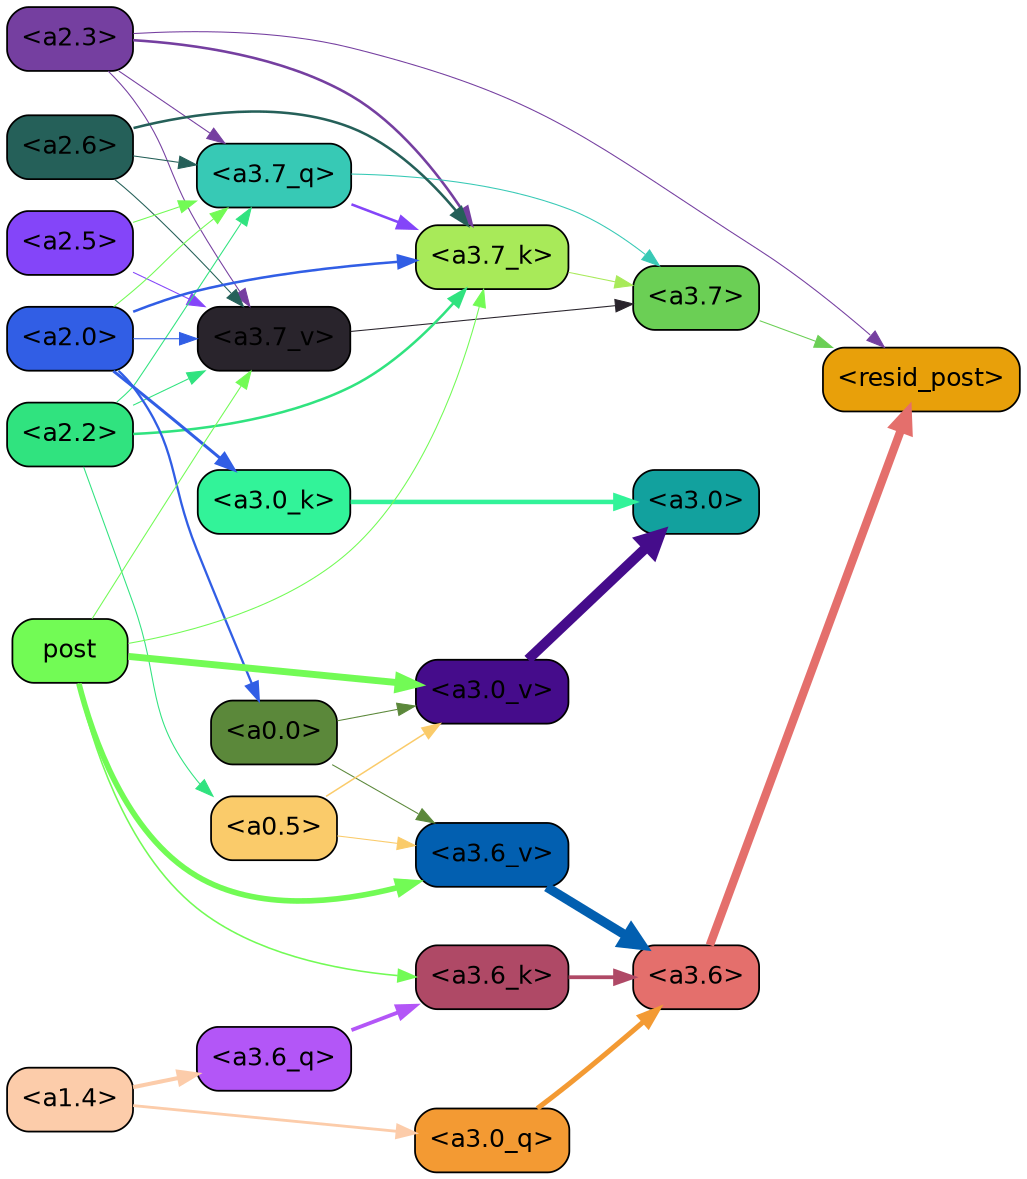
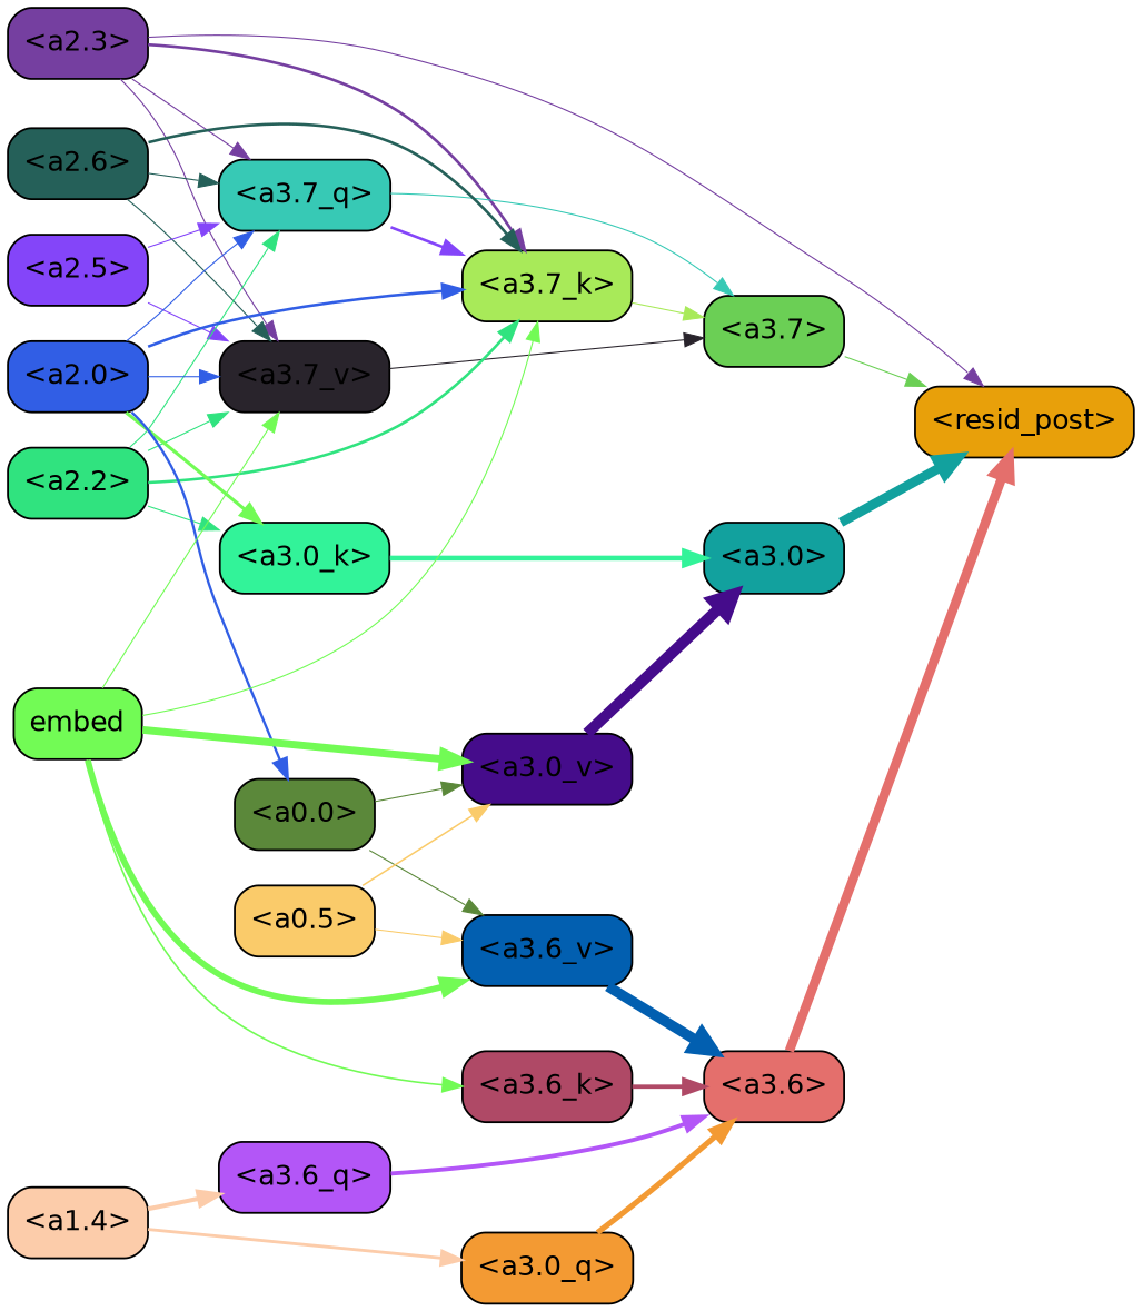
  strict digraph {
    rankdir=LR
    splines=true
    node [color=black fontname=Helvetica shape=box style="filled, rounded"]
    edge [color="#315ee5" penwidth=0.6]
    "<a3.7>" [fillcolor="#6bcf55"]
    "<resid_post>" [fillcolor="#e8a00a"]
    "<a3.6>" [fillcolor="#e46f6c"]
    "<a3.0>" [fillcolor="#12a19e"]
    "<a2.3>" [fillcolor="#753fa0"]
    "<a3.7_q>" [fillcolor="#37c9b5"]
    "<a3.7_k>" [fillcolor="#a8ea59"]
    "<a3.7_v>" [fillcolor="#29242c"]
    "<a3.6_q>" [fillcolor="#b356f7"]
    "<a3.0_q>" [fillcolor="#f39a33"]
    "<a3.6_k>" [fillcolor="#af4966"]
    "<a3.0_k>" [fillcolor="#32f399"]
    "<a3.6_v>" [fillcolor="#025fb0"]
    "<a3.0_v>" [fillcolor="#450c8b"]
    "<a2.6>" [fillcolor="#256059"]
    "<a2.5>" [fillcolor="#8445f9"]
    "<a2.2>" [fillcolor="#30e37f"]
    "<a2.0>" [fillcolor="#315ee5"]
    "<a0.0>" [fillcolor="#5b883a"]
    "<a1.4>" [fillcolor="#fcccaa"]
-   embed [fillcolor="#72fb55" label=post]
+   embed [fillcolor="#72fb55"]
    "<a0.5>" [fillcolor="#facb6a"]
    "<a3.7>" -> "<resid_post>" [color="#6bcf55"]
    "<a3.6>" -> "<resid_post>" [color="#e46f6c" penwidth=4.746312499046326]
+   "<a3.0>" -> "<resid_post>" [color="#12a19e" penwidth=4.896343111991882]
    "<a2.3>" -> "<resid_post>" [color="#753fa0"]
    "<a2.3>" -> "<a3.7_q>" [color="#753fa0"]
    "<a2.3>" -> "<a3.7_k>" [color="#753fa0" penwidth=1.467104621231556]
    "<a2.3>" -> "<a3.7_v>" [color="#753fa0"]
    "<a3.7_q>" -> "<a3.7>" [color="#37c9b5"]
    "<a3.7_q>" -> "<a3.7_k>" [color="#8445f9" penwidth=1.4526091292500496]
    "<a3.7_k>" -> "<a3.7>" [color="#a8ea59"]
    "<a3.7_v>" -> "<a3.7>" [color="#29242c"]
-   "<a3.6_q>" -> "<a3.6_k>" [color="#b356f7" penwidth=2.160832464694977]
+   "<a3.6_q>" -> "<a3.6>" [color="#b356f7" penwidth=2.160832464694977]
    "<a3.0_q>" -> "<a3.6>" [color="#f39a33" penwidth=2.870753765106201]
    "<a3.6_k>" -> "<a3.6>" [color="#af4966" penwidth=2.13908451795578]
    "<a3.0_k>" -> "<a3.0>" [color="#32f399" penwidth=2.520303964614868]
    "<a3.6_v>" -> "<a3.6>" [color="#025fb0" penwidth=5.297133803367615]
    "<a3.0_v>" -> "<a3.0>" [color="#450c8b" penwidth=5.680712580680847]
    "<a2.6>" -> "<a3.7_q>" [color="#256059"]
    "<a2.6>" -> "<a3.7_k>" [color="#256059" penwidth=1.4453159049153328]
    "<a2.6>" -> "<a3.7_v>" [color="#256059"]
-   "<a2.5>" -> "<a3.7_q>" [color="#72fb55"]
+   "<a2.5>" -> "<a3.7_q>" [color="#8445f9"]
    "<a2.5>" -> "<a3.7_v>" [color="#8445f9"]
    "<a2.2>" -> "<a3.7_q>" [color="#30e37f"]
    "<a2.2>" -> "<a3.7_k>" [color="#30e37f" penwidth=1.4310357049107552]
    "<a2.2>" -> "<a3.7_v>" [color="#30e37f"]
-   "<a2.2>" -> "<a0.5>" [color="#30e37f"]
-   "<a2.0>" -> "<a3.7_q>" [color="#72fb55"]
+   "<a2.2>" -> "<a3.0_k>" [color="#30e37f"]
+   "<a2.0>" -> "<a3.7_q>"
    "<a2.0>" -> "<a3.7_k>" [penwidth=1.4314699843525887]
    "<a2.0>" -> "<a3.7_v>"
-   "<a2.0>" -> "<a3.0_k>" [penwidth=1.712992787361145]
+   "<a2.0>" -> "<a3.0_k>" [color="#72fb55" penwidth=1.712992787361145]
    "<a2.0>" -> "<a0.0>" [penwidth=1.2950235605239868]
    "<a0.0>" -> "<a3.6_v>" [color="#5b883a"]
    "<a0.0>" -> "<a3.0_v>" [color="#5b883a"]
    "<a1.4>" -> "<a3.6_q>" [color="#fcccaa" penwidth=2.2719132900238037]
    "<a1.4>" -> "<a3.0_q>" [color="#fcccaa" penwidth=1.5932877659797668]
    embed -> "<a3.7_k>" [color="#72fb55"]
    embed -> "<a3.7_v>" [color="#72fb55"]
    embed -> "<a3.6_k>" [color="#72fb55" penwidth=0.891706109046936]
    embed -> "<a3.6_v>" [color="#72fb55" penwidth=3.1766927242279053]
    embed -> "<a3.0_v>" [color="#72fb55" penwidth=3.9005755856633186]
    "<a0.5>" -> "<a3.6_v>" [color="#facb6a"]
    "<a0.5>" -> "<a3.0_v>" [color="#facb6a" penwidth=0.8493617177009583]
  }
